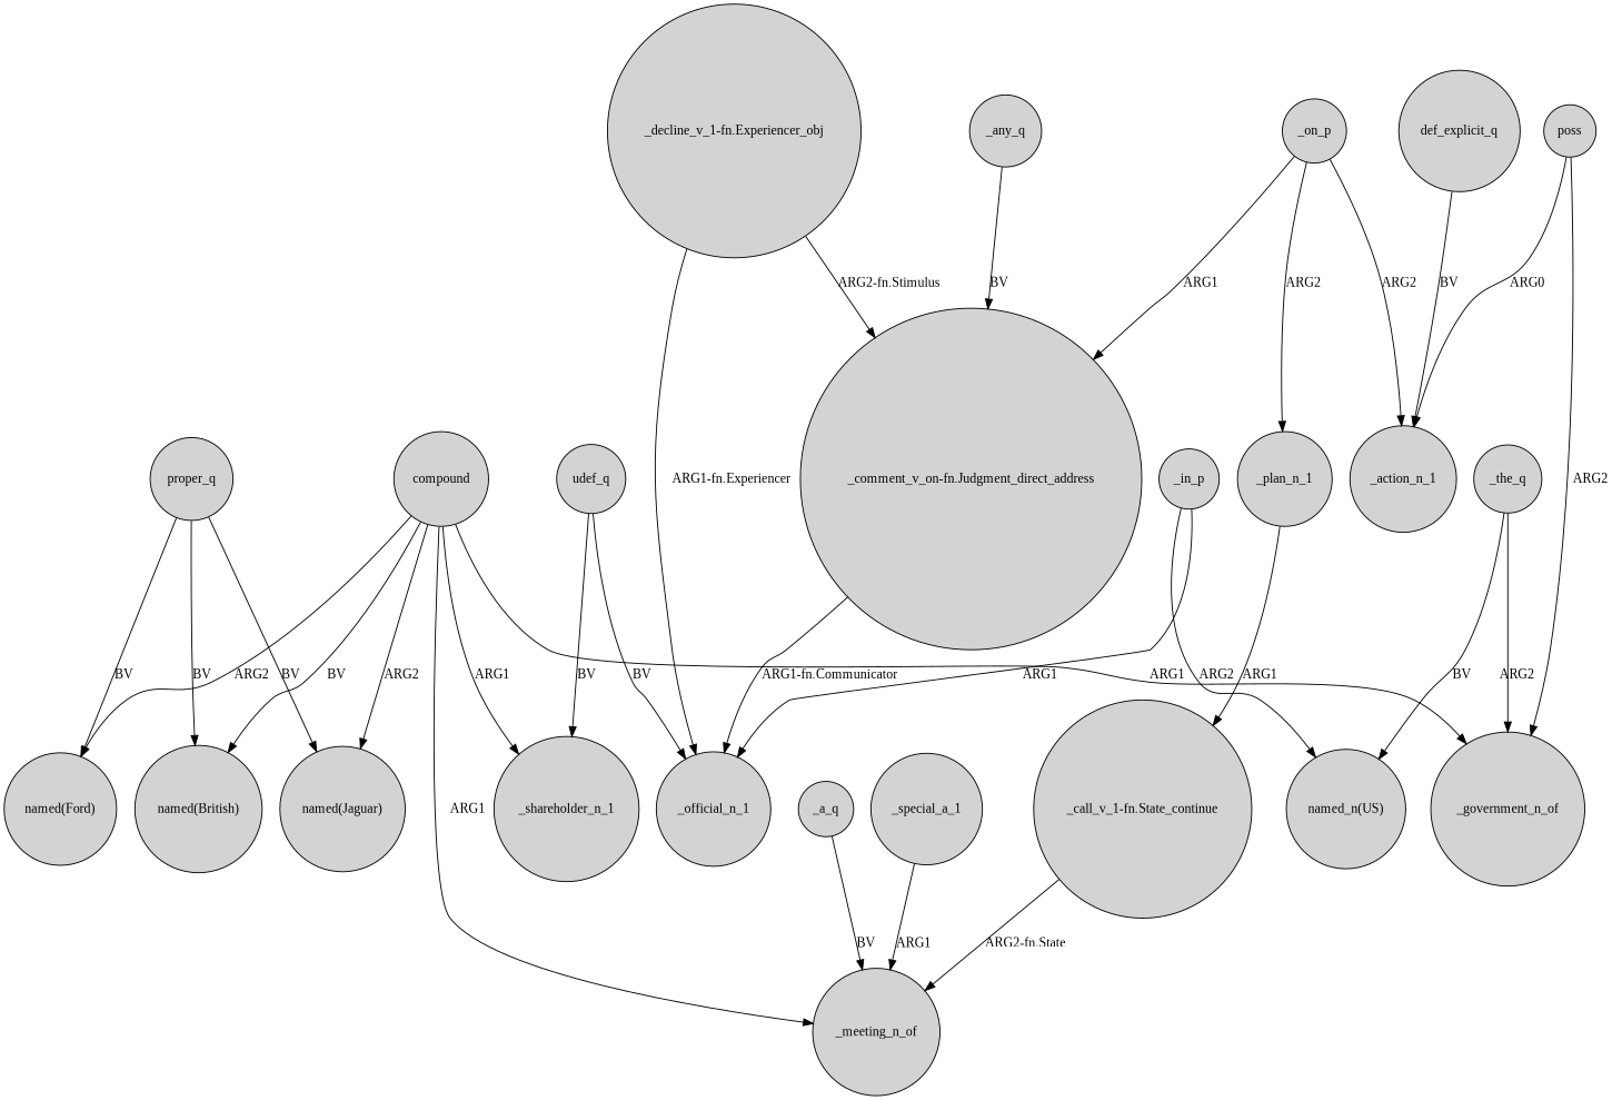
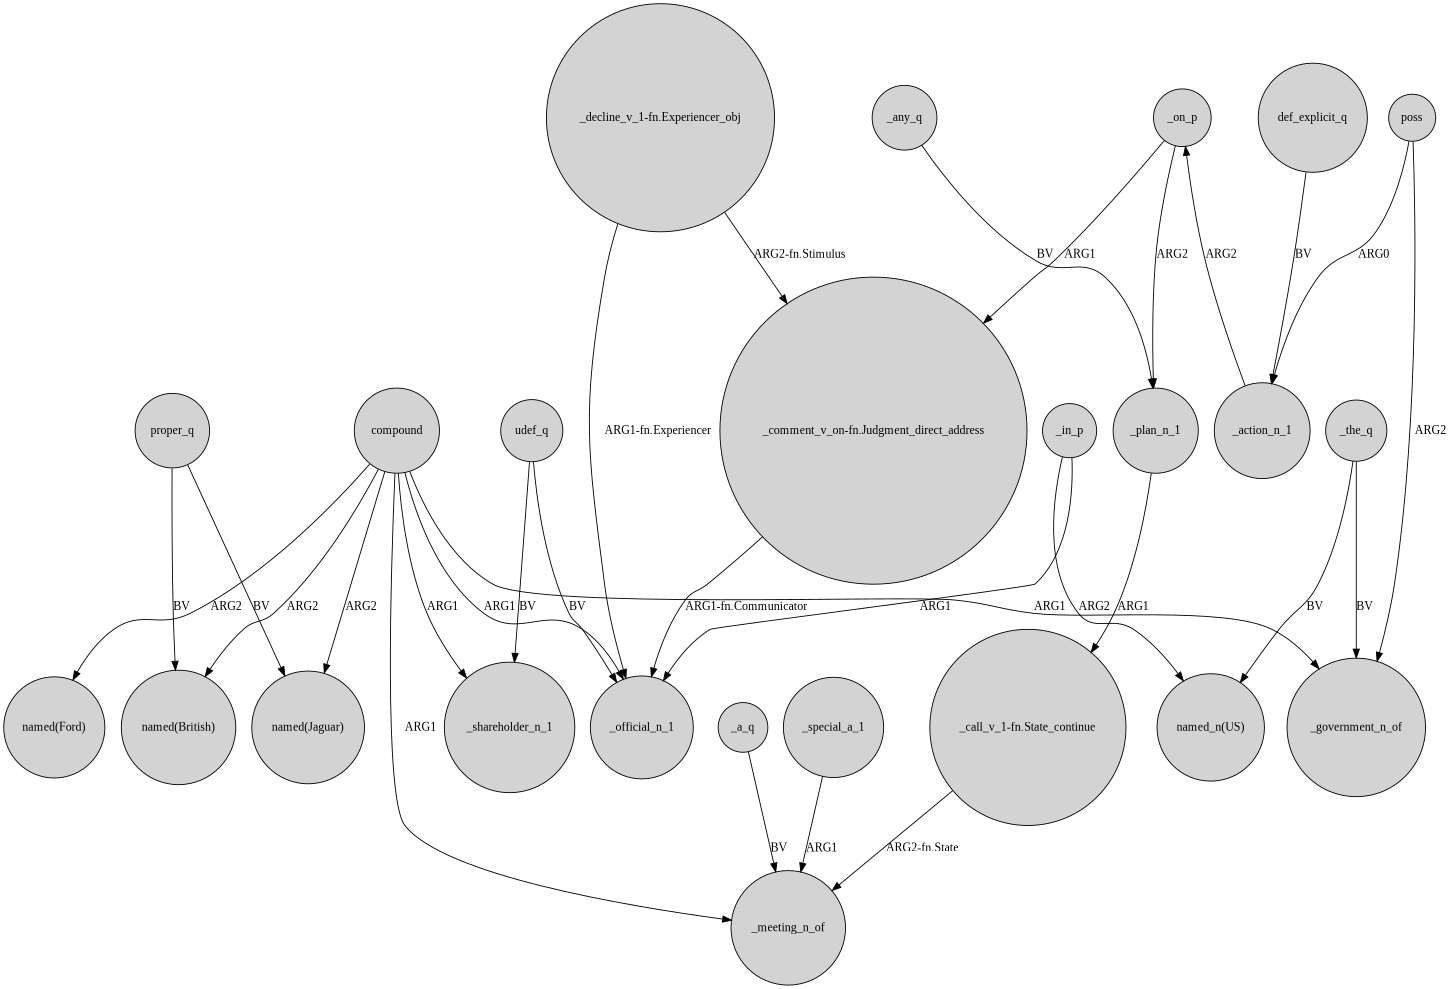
  digraph {
    fontname="Liberation Serif"
    node [fontname="Liberation Serif" shape=circle style=filled]
    edge [fontname="Liberation Serif"]
    proper_q
    "named(British)"
    "named(Ford)"
    "named(Jaguar)"
    _on_p
    "_comment_v_on-fn.Judgment_direct_address"
    _plan_n_1
    _action_n_1
    _official_n_1
    "_call_v_1-fn.State_continue"
    _meeting_n_of
    _in_p
    "named_n(US)"
    _the_q
    _government_n_of
    udef_q
    _shareholder_n_1
    compound
    _a_q
    poss
    def_explicit_q
    "_decline_v_1-fn.Experiencer_obj"
    _special_a_1
    _any_q
    proper_q -> "named(British)" [label=BV]
-   proper_q -> "named(Ford)" [label=BV]
    proper_q -> "named(Jaguar)" [label=BV]
    _on_p -> "_comment_v_on-fn.Judgment_direct_address" [label=ARG1]
    _on_p -> _plan_n_1 [label=ARG2]
-   _on_p -> _action_n_1 [label=ARG2]
+   _action_n_1 -> _on_p [label=ARG2]
    "_comment_v_on-fn.Judgment_direct_address" -> _official_n_1 [label="ARG1-fn.Communicator"]
    _plan_n_1 -> "_call_v_1-fn.State_continue" [label=ARG1]
    "_call_v_1-fn.State_continue" -> _meeting_n_of [label="ARG2-fn.State"]
    _in_p -> _official_n_1 [label=ARG1]
    _in_p -> "named_n(US)" [label=ARG2]
    _the_q -> "named_n(US)" [label=BV]
-   _the_q -> _government_n_of [label=ARG2]
+   _the_q -> _government_n_of [label=BV]
    udef_q -> _official_n_1 [label=BV]
    udef_q -> _shareholder_n_1 [label=BV]
-   compound -> "named(British)" [label=BV]
+   compound -> "named(British)" [label=ARG2]
    compound -> "named(Ford)" [label=ARG2]
    compound -> "named(Jaguar)" [label=ARG2]
+   compound -> _official_n_1 [label=ARG1]
    compound -> _meeting_n_of [label=ARG1]
    compound -> _government_n_of [label=ARG1]
    compound -> _shareholder_n_1 [label=ARG1]
    _a_q -> _meeting_n_of [label=BV]
    poss -> _action_n_1 [label=ARG0]
    poss -> _government_n_of [label=ARG2]
    def_explicit_q -> _action_n_1 [label=BV]
    "_decline_v_1-fn.Experiencer_obj" -> "_comment_v_on-fn.Judgment_direct_address" [label="ARG2-fn.Stimulus"]
    "_decline_v_1-fn.Experiencer_obj" -> _official_n_1 [label="ARG1-fn.Experiencer"]
    _special_a_1 -> _meeting_n_of [label=ARG1]
-   _any_q -> "_comment_v_on-fn.Judgment_direct_address" [label=BV]
+   _any_q -> _plan_n_1 [label=BV]
  }
